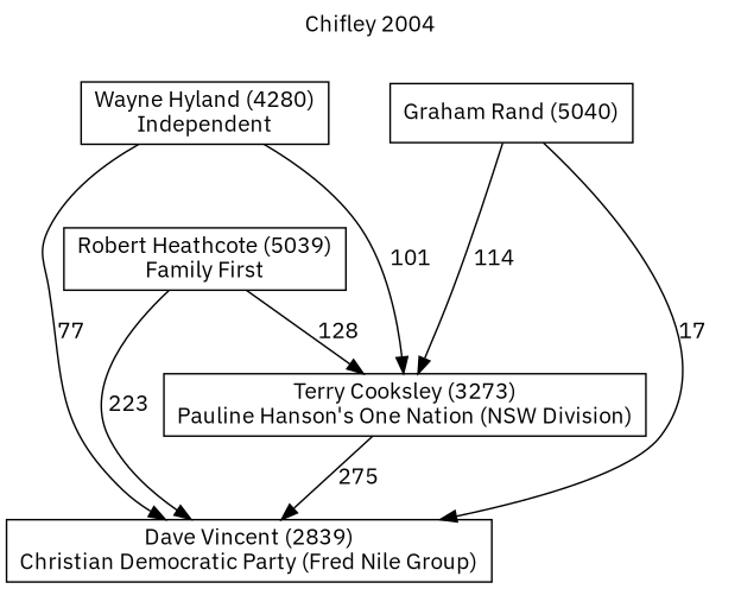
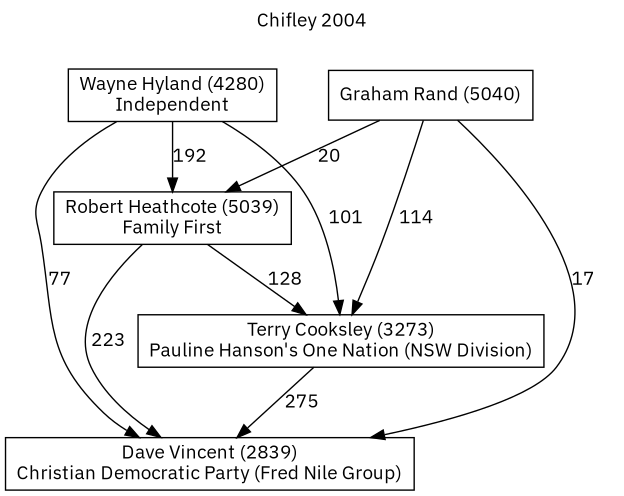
  digraph {
    fontname="IBM Plex Sans"
    label="Chifley 2004"
    labelloc=t
    mclimit=10
    node [fontname="IBM Plex Sans" shape=box]
    edge [fontname="IBM Plex Sans"]
    n1 [label="Dave Vincent (2839)\nChristian Democratic Party (Fred Nile Group)"]
    n2 [label="Terry Cooksley (3273)\nPauline Hanson's One Nation (NSW Division)"]
    n3 [label="Robert Heathcote (5039)\nFamily First"]
    n4 [label="Wayne Hyland (4280)\nIndependent"]
    n5 [label="Graham Rand (5040)\n"]
    n2 -> n1 [label=275]
    n3 -> n1 [label=223]
    n3 -> n2 [label=128]
    n4 -> n1 [label=77]
    n4 -> n2 [label=101]
+   n4 -> n3 [label=192]
    n5 -> n1 [label=17]
    n5 -> n2 [label=114]
+   n5 -> n3 [label=20]
  }
